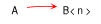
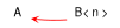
  digraph {
    rankdir=LR
    node [color=darkorange fontname="Helvetica,Arial,sans-serif" fontsize=12 shape=plaintext]
    n1 [height=0.2 label=A width=0.4]
    n2 [height=0.2 label="B\< n \>" width=0.4]
-   n2 -> n1 [arrowhead=open arrowsize=0.5 arrowtail=open color=red dir=back fontname="Helvetica,Arial,sans-serif" fontsize=15 labelfontsize=15 style=solid]
+   n1 -> n2 [arrowhead=open arrowsize=0.5 arrowtail=open color=red dir=back fontname="Helvetica,Arial,sans-serif" fontsize=15 labelfontsize=15 style=solid]
  }
